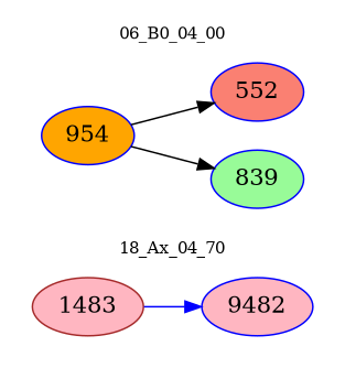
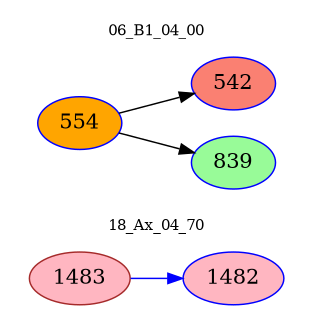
  digraph {
    rankdir=LR
    node [color=blue fillcolor=lightpink style=filled]
    edge [color=black]
    n1 [color=brown label=1483]
-   n2 [label=9482]
-   n3 [fillcolor=orange label=954]
+   n2 [label=1482]
+   n3 [fillcolor=orange label=554]
    n4 [fillcolor=palegreen label=839]
-   n5 [fillcolor=salmon label=552]
+   n5 [fillcolor=salmon label=542]
    subgraph cluster_1 {
      color=white
      fontsize=10
      label="18_Ax_04_70"
      n1
      n2
    }
    subgraph cluster_2 {
      color=white
      fontsize=10
-     label="06_B0_04_00"
+     label="06_B1_04_00"
      n3
      n4
      n5
    }
    n1 -> n2 [color=blue]
    n3 -> n4
    n3 -> n5
  }
